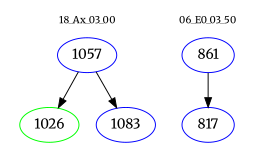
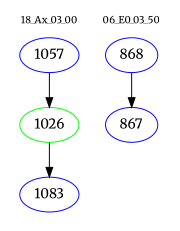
  digraph {
    fontname=Merriweather
    node [color=blue fontname=Merriweather]
    edge [color=black fontname=Merriweather]
    n1 [label=1057]
    n2 [color=green label=1026]
    n3 [label=1083]
-   n4 [label=861]
-   n5 [label=817]
+   n4 [label=868]
+   n5 [label=867]
    subgraph cluster_1 {
      color=white
      fontsize=10
      label="18_Ax_03_00"
      n1
      n2
      n3
    }
    subgraph cluster_2 {
      color=white
      fontsize=10
      label="06_E0_03_50"
      n4
      n5
    }
    n1 -> n2
-   n1 -> n3
+   n2 -> n3
    n4 -> n5
  }
